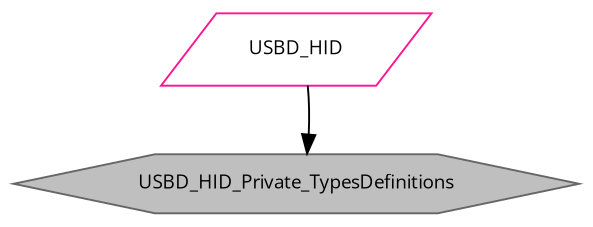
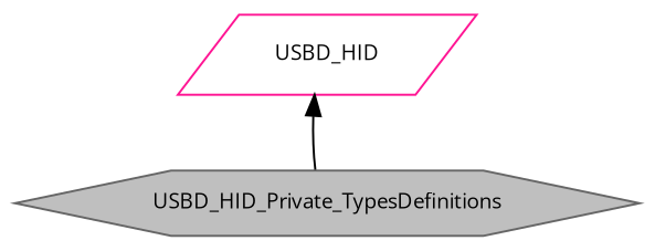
  digraph {
    rankdir=TB
    fontname="Open Sans"
    node [fontname="Open Sans" fontsize=10 style=filled]
    n1 [color=deeppink fillcolor=white height=0.2 label=USBD_HID shape=parallelogram width=0.4]
    n2 [color=gray40 fillcolor=grey75 fontcolor=black height=0.2 label=USBD_HID_Private_TypesDefinitions shape=hexagon width=0.4]
-   n2 -> n1 [dir=back fontname="Open Sans" fontsize=10 labelfontname=Helvetica labelfontsize=10 shape=plaintext style=solid]
+   n1 -> n2 [dir=back fontname="Open Sans" fontsize=10 labelfontname=Helvetica labelfontsize=10 shape=plaintext style=solid]
  }
